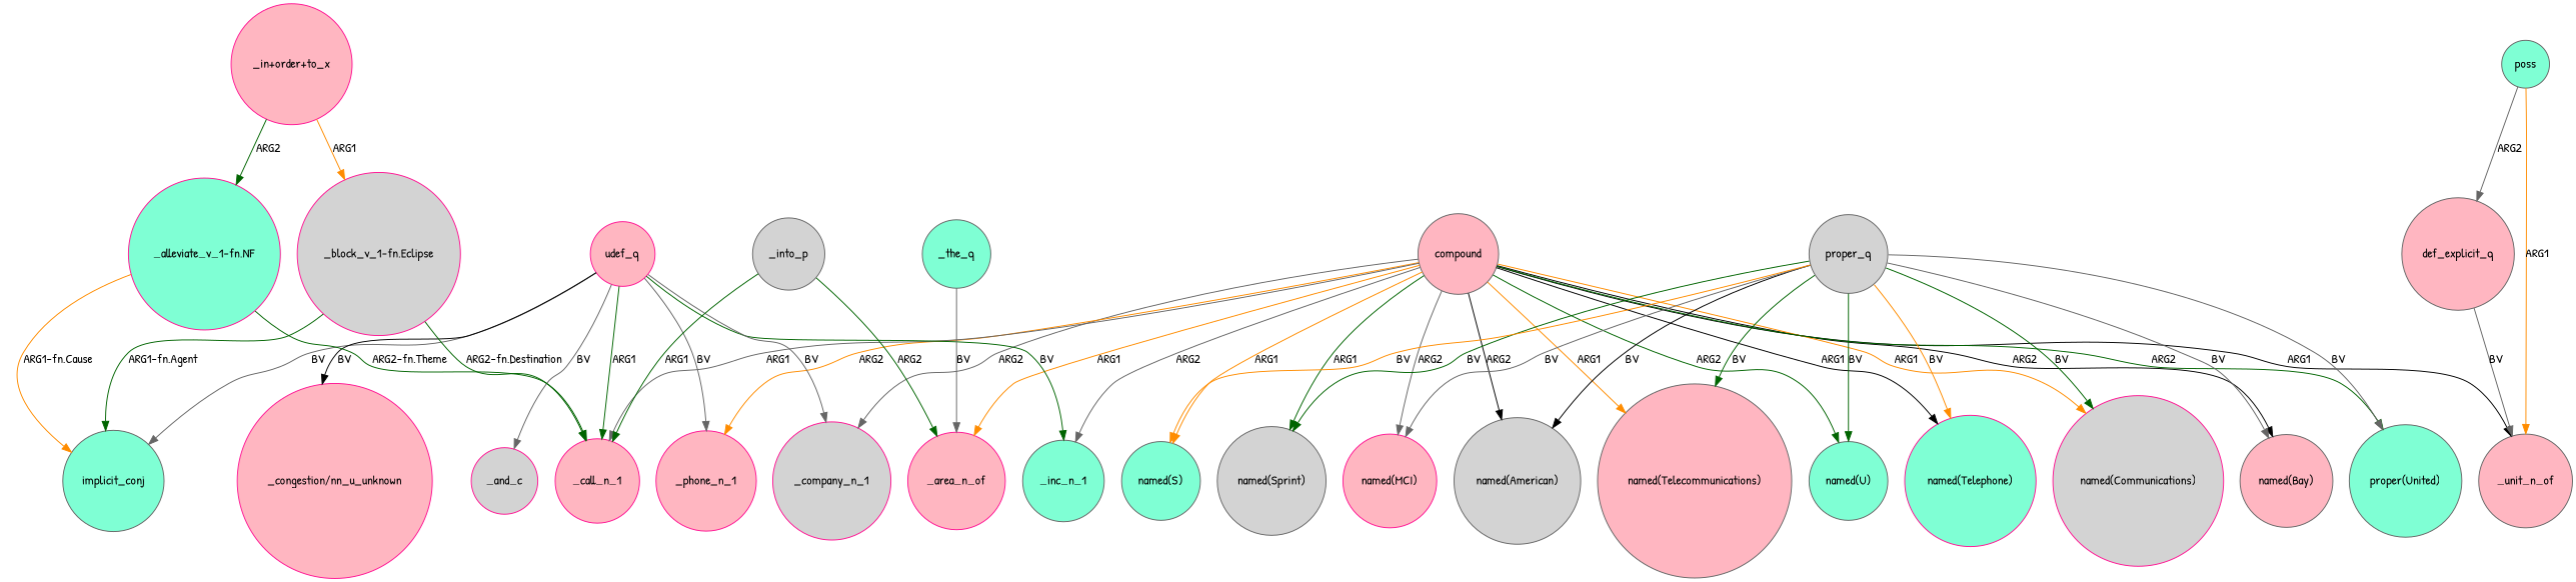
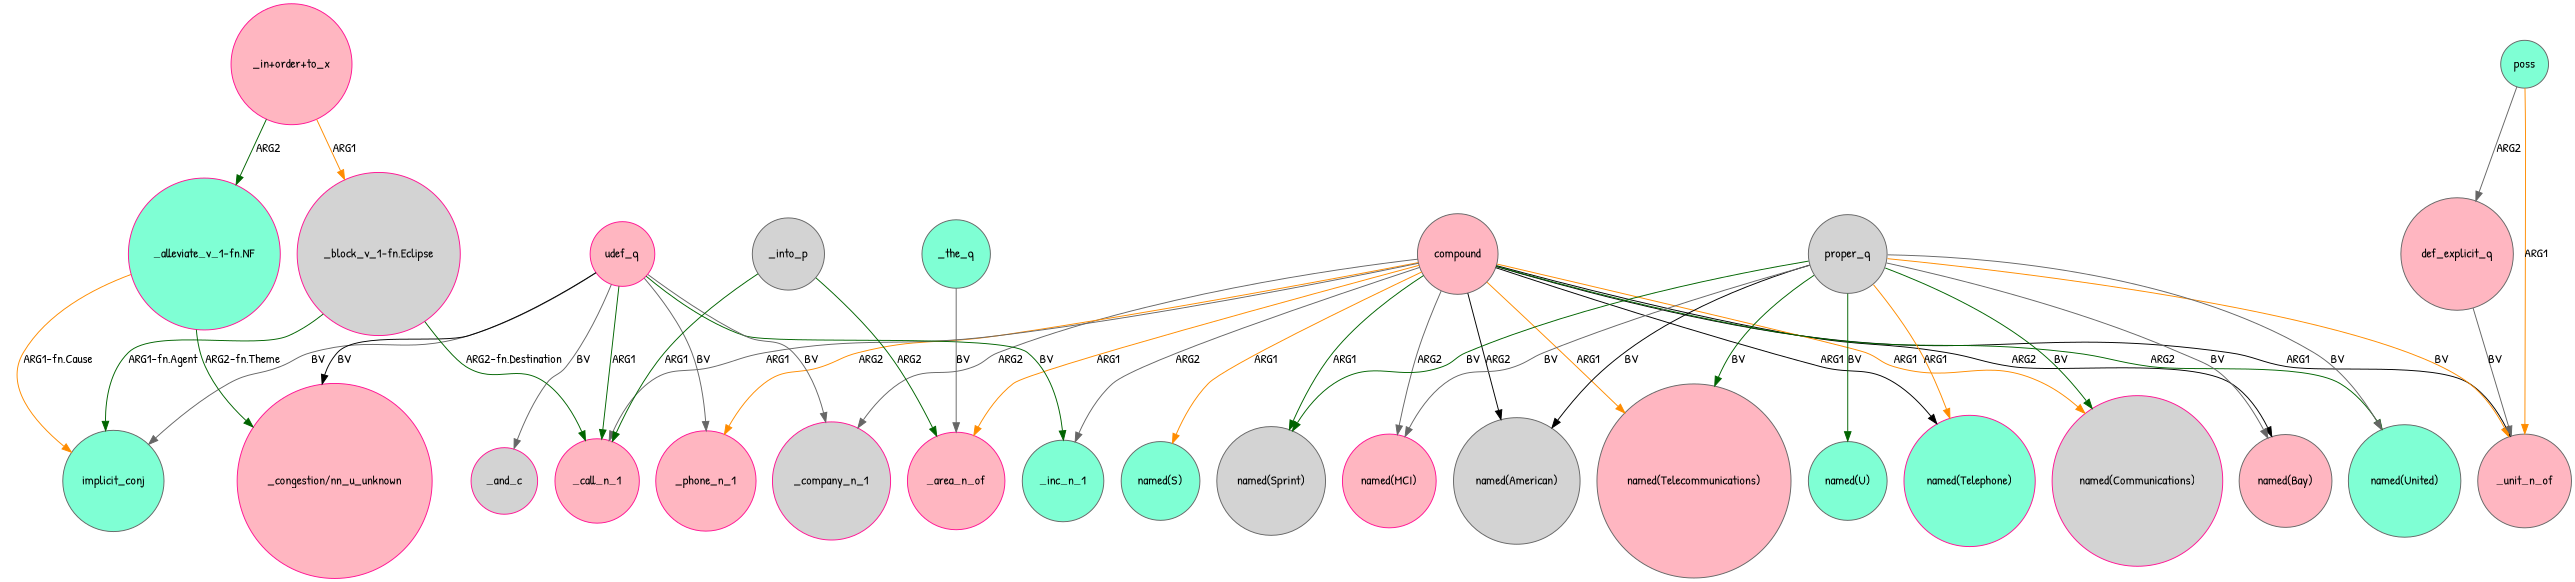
  digraph {
    fontname="Patrick Hand"
    node [color=gray40 fillcolor=lightpink fontname="Patrick Hand" shape=circle style=filled]
    edge [color=darkgreen fontname="Patrick Hand"]
    "named(U)" [fillcolor=aquamarine]
    compound
    _inc_n_1 [fillcolor=aquamarine]
    "named(Bay)"
    "named(American)" [fillcolor=lightgrey]
    _unit_n_of
    _company_n_1 [color=deeppink fillcolor=lightgrey]
    "named(Communications)" [color=deeppink fillcolor=lightgrey]
    "named(Telephone)" [color=deeppink fillcolor=aquamarine]
    "named(MCI)" [color=deeppink]
    "named(Sprint)" [fillcolor=lightgrey]
    _phone_n_1 [color=deeppink]
    "named(S)" [fillcolor=aquamarine]
    "named(Telecommunications)"
    _call_n_1 [color=deeppink]
-   "named(United)" [fillcolor=aquamarine label="proper(United)"]
+   "named(United)" [fillcolor=aquamarine]
    _area_n_of [color=deeppink]
    udef_q [color=deeppink]
    implicit_conj [fillcolor=aquamarine]
    "_congestion/nn_u_unknown" [color=deeppink]
    _and_c [color=deeppink fillcolor=lightgrey]
    "_alleviate_v_1-fn.NF" [color=deeppink fillcolor=aquamarine]
    proper_q [fillcolor=lightgrey]
    def_explicit_q
    "_in+order+to_x" [color=deeppink]
    "_block_v_1-fn.Eclipse" [color=deeppink fillcolor=lightgrey]
    poss [fillcolor=aquamarine]
    _into_p [fillcolor=lightgrey]
    _the_q [fillcolor=aquamarine]
-   compound -> "named(U)" [label=ARG2]
    compound -> _inc_n_1 [color=gray40 label=ARG2]
    compound -> "named(Bay)" [color=black label=ARG2]
    compound -> "named(American)" [color=black label=ARG2]
    compound -> _unit_n_of [color=black label=ARG1]
    compound -> _company_n_1 [color=gray40 label=ARG2]
    compound -> "named(Communications)" [color=darkorange label=ARG1]
    compound -> "named(Telephone)" [color=black label=ARG1]
    compound -> "named(MCI)" [color=gray40 label=ARG2]
    compound -> "named(Sprint)" [label=ARG1]
    compound -> _phone_n_1 [color=darkorange label=ARG2]
    compound -> "named(S)" [color=darkorange label=ARG1]
    compound -> "named(Telecommunications)" [color=darkorange label=ARG1]
    compound -> _call_n_1 [color=gray40 label=ARG1]
    compound -> "named(United)" [label=ARG2]
    compound -> _area_n_of [color=darkorange label=ARG1]
    udef_q -> _inc_n_1 [label=BV]
    udef_q -> _company_n_1 [color=gray40 label=BV]
    udef_q -> _phone_n_1 [color=gray40 label=BV]
    udef_q -> _call_n_1 [label=ARG1]
    udef_q -> implicit_conj [color=gray40 label=BV]
    udef_q -> "_congestion/nn_u_unknown" [color=black label=BV]
    udef_q -> _and_c [color=gray40 label=BV]
    "_alleviate_v_1-fn.NF" -> implicit_conj [color=darkorange label="ARG1-fn.Cause"]
-   "_alleviate_v_1-fn.NF" -> _call_n_1 [label="ARG2-fn.Theme"]
+   "_alleviate_v_1-fn.NF" -> "_congestion/nn_u_unknown" [label="ARG2-fn.Theme"]
    proper_q -> "named(U)" [label=BV]
    proper_q -> "named(Bay)" [color=gray40 label=BV]
    proper_q -> "named(American)" [color=black label=BV]
    proper_q -> "named(Communications)" [label=BV]
-   proper_q -> "named(Telephone)" [color=darkorange label=BV]
+   proper_q -> "named(Telephone)" [color=darkorange label=ARG1]
    proper_q -> "named(MCI)" [color=gray40 label=BV]
    proper_q -> "named(Sprint)" [label=BV]
-   proper_q -> "named(S)" [color=darkorange label=BV]
+   proper_q -> _unit_n_of [color=darkorange label=BV]
    proper_q -> "named(Telecommunications)" [label=BV]
    proper_q -> "named(United)" [color=gray40 label=BV]
    def_explicit_q -> _unit_n_of [color=gray40 label=BV]
    "_in+order+to_x" -> "_alleviate_v_1-fn.NF" [label=ARG2]
    "_in+order+to_x" -> "_block_v_1-fn.Eclipse" [color=darkorange label=ARG1]
    "_block_v_1-fn.Eclipse" -> _call_n_1 [label="ARG2-fn.Destination"]
    "_block_v_1-fn.Eclipse" -> implicit_conj [label="ARG1-fn.Agent"]
    poss -> _unit_n_of [color=darkorange label=ARG1]
    poss -> def_explicit_q [color=gray40 label=ARG2]
    _into_p -> _call_n_1 [label=ARG1]
    _into_p -> _area_n_of [label=ARG2]
    _the_q -> _area_n_of [color=gray40 label=BV]
  }
